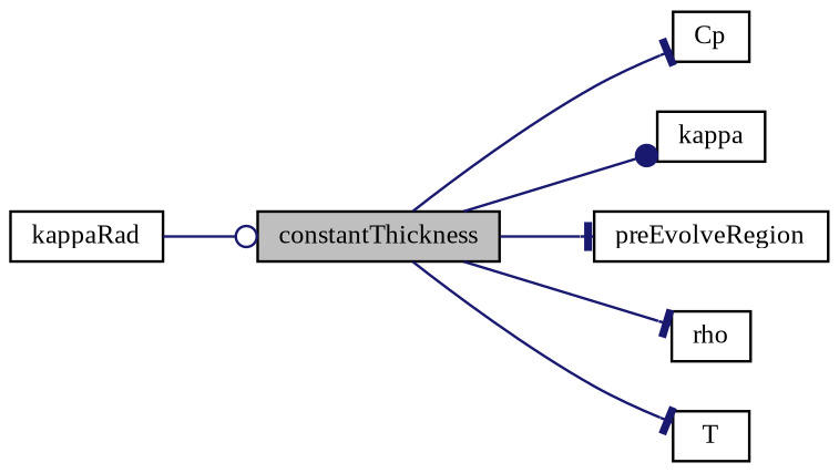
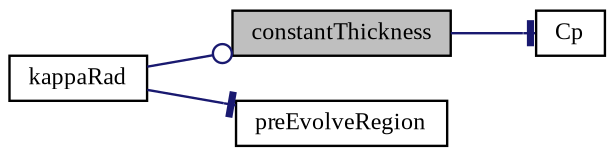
  digraph {
    fontname="Liberation Serif"
    rankdir=LR
    node [color=black fontname="Liberation Serif" fontsize=10 shape=record]
    edge [arrowhead=tee color=midnightblue fontname="Liberation Serif" fontsize=10 labelfontname=Helvetica labelfontsize=10 style=solid]
    n1 [fillcolor=grey75 fontcolor=black height=0.2 label=constantThickness style=filled width=0.4]
    n2 [height=0.2 label=Cp width=0.4]
-   n3 [height=0.2 label=kappa width=0.4]
    n4 [height=0.2 label=preEvolveRegion width=0.4]
-   n5 [height=0.2 label=rho width=0.4]
-   n6 [height=0.2 label=T width=0.4]
    n7 [height=0.2 label=kappaRad width=0.4]
    n1 -> n2
-   n1 -> n3 [arrowhead=dot]
-   n1 -> n4
-   n1 -> n5
-   n1 -> n6
+   n7 -> n4
    n7 -> n1 [arrowhead=odot]
  }
